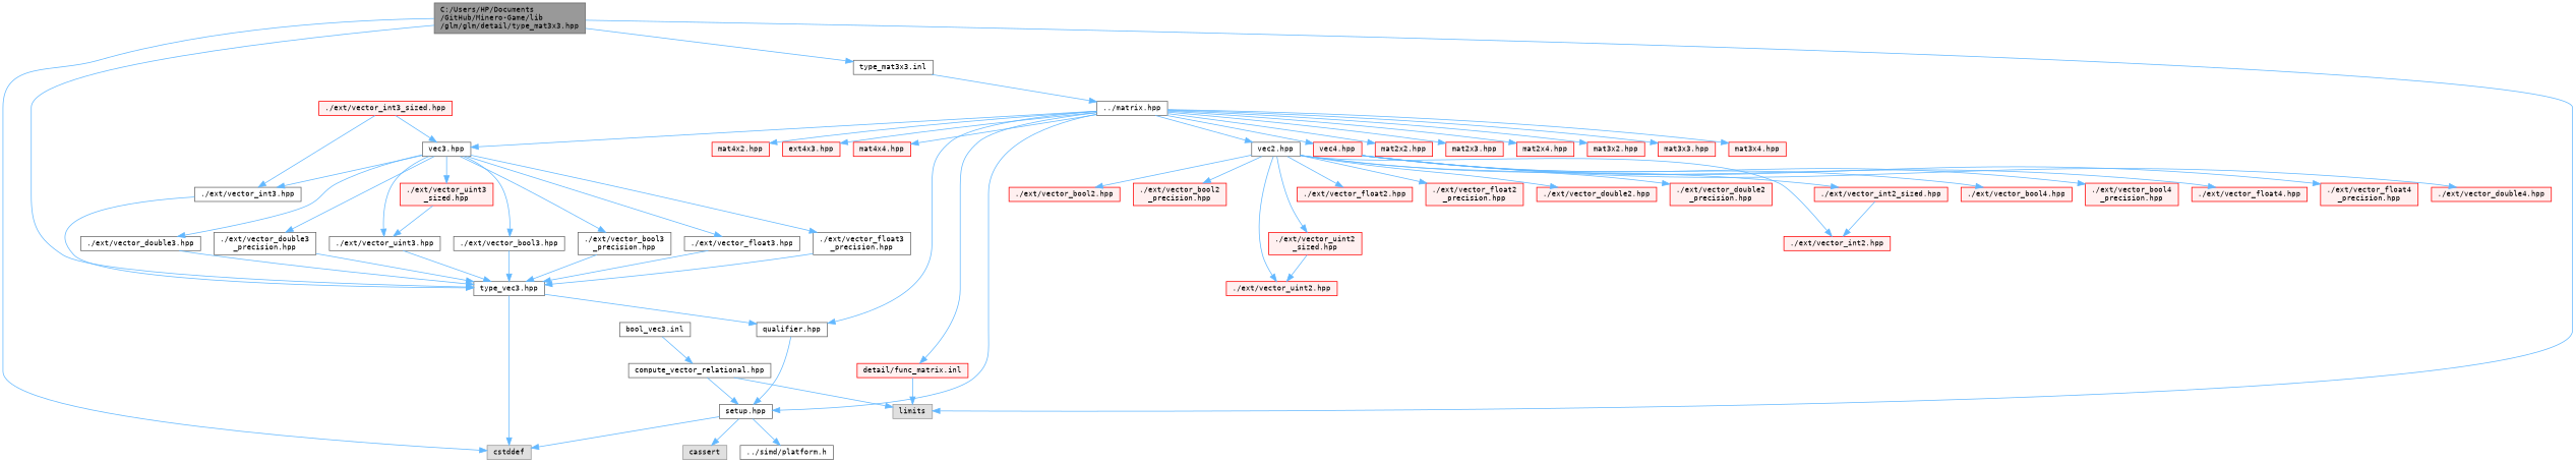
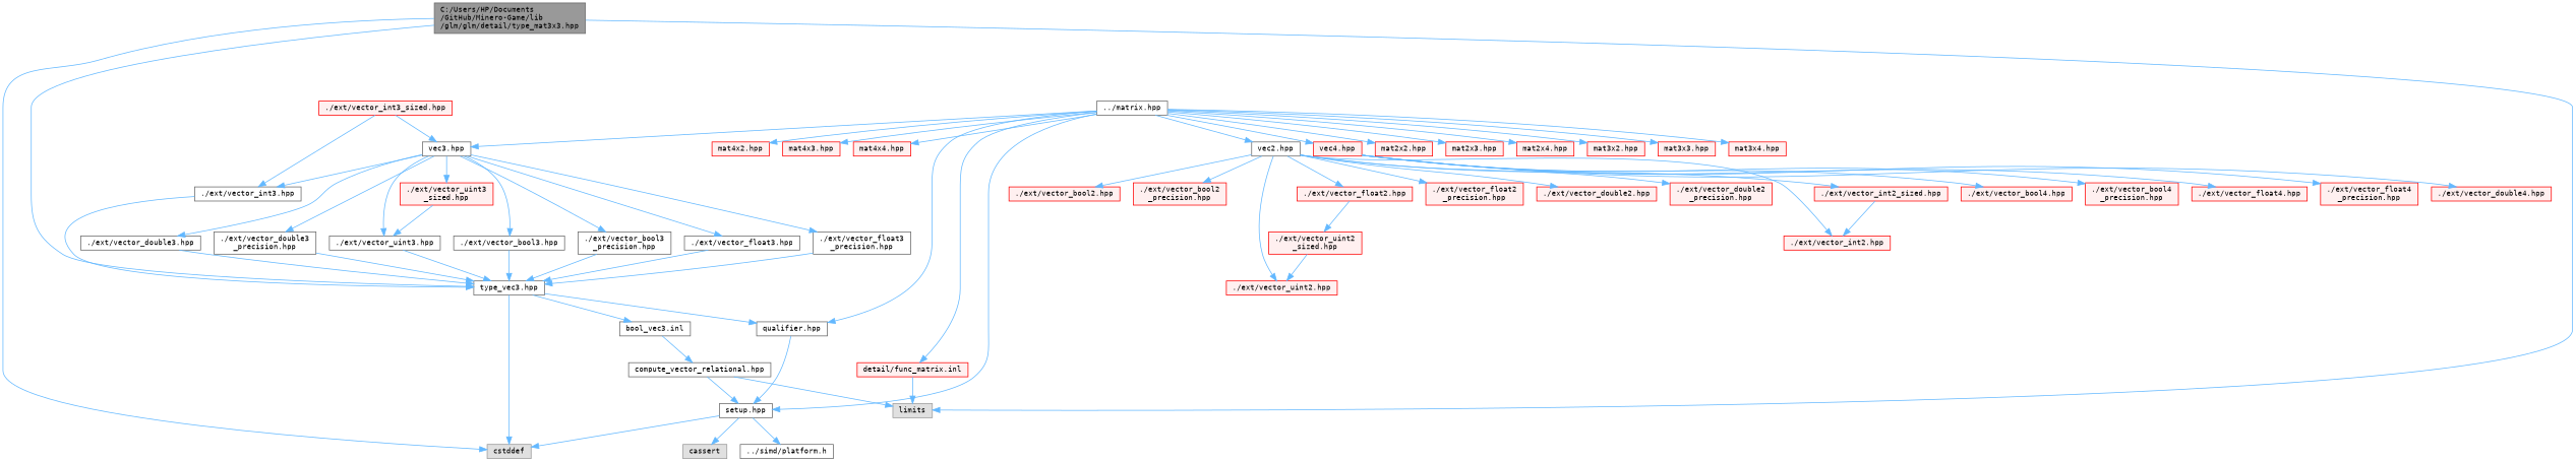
  digraph {
    fontname="DejaVu Sans Mono"
    node [color=red fillcolor="#FFF0F0" fontname="DejaVu Sans Mono" fontsize=10 shape=box style=filled]
    edge [color=steelblue1 fontname="DejaVu Sans Mono" fontsize=10 labelfontname=Helvetica labelfontsize=10 style=solid]
    n1 [color=gray40 fillcolor=grey60 fontcolor=black height=0.2 label="C:/Users/HP/Documents\l/GitHub/Minero-Game/lib\l/glm/glm/detail/type_mat3x3.hpp" width=0.4]
    n2 [color=grey40 fillcolor=white height=0.2 label="type_vec3.hpp" width=0.4]
    n3 [color=grey60 fillcolor="#E0E0E0" height=0.2 label=cstddef width=0.4]
    n4 [color=grey60 fillcolor="#E0E0E0" height=0.2 label=limits width=0.4]
-   n5 [color=grey40 fillcolor=white height=0.2 label="type_mat3x3.inl" width=0.4]
    n6 [color=grey40 fillcolor=white height=0.2 label="qualifier.hpp" width=0.4]
    n7 [color=grey40 fillcolor=white height=0.2 label="bool_vec3.inl" width=0.4]
    n8 [color=grey40 fillcolor=white height=0.2 label="../matrix.hpp" width=0.4]
    n9 [color=grey40 fillcolor=white height=0.2 label="setup.hpp" width=0.4]
    n10 [color=grey40 fillcolor=white height=0.2 label="compute_vector_relational.hpp" width=0.4]
    n11 [color=grey60 fillcolor="#E0E0E0" height=0.2 label=cassert width=0.4]
    n12 [color=grey40 fillcolor=white height=0.2 label="../simd/platform.h" width=0.4]
    n13 [color=grey40 fillcolor=white height=0.2 label="vec2.hpp" width=0.4]
    n14 [color=grey40 fillcolor=white height=0.2 label="vec3.hpp" width=0.4]
    n15 [height=0.2 label="vec4.hpp" width=0.4]
    n16 [height=0.2 label="mat2x2.hpp" width=0.4]
    n17 [height=0.2 label="mat2x3.hpp" width=0.4]
    n18 [height=0.2 label="mat2x4.hpp" width=0.4]
    n19 [height=0.2 label="mat3x2.hpp" width=0.4]
    n20 [height=0.2 label="mat3x3.hpp" width=0.4]
    n21 [height=0.2 label="mat3x4.hpp" width=0.4]
    n22 [height=0.2 label="mat4x2.hpp" width=0.4]
-   n23 [height=0.2 label="ext4x3.hpp" width=0.4]
+   n23 [height=0.2 label="mat4x3.hpp" width=0.4]
    n24 [height=0.2 label="mat4x4.hpp" width=0.4]
    n25 [height=0.2 label="detail/func_matrix.inl" width=0.4]
    n26 [height=0.2 label="./ext/vector_bool2.hpp" width=0.4]
    n27 [height=0.2 label="./ext/vector_bool2\l_precision.hpp" width=0.4]
    n28 [height=0.2 label="./ext/vector_float2.hpp" width=0.4]
    n29 [height=0.2 label="./ext/vector_float2\l_precision.hpp" width=0.4]
    n30 [height=0.2 label="./ext/vector_double2.hpp" width=0.4]
    n31 [height=0.2 label="./ext/vector_double2\l_precision.hpp" width=0.4]
    n32 [height=0.2 label="./ext/vector_int2.hpp" width=0.4]
    n33 [height=0.2 label="./ext/vector_int2_sized.hpp" width=0.4]
    n34 [height=0.2 label="./ext/vector_uint2.hpp" width=0.4]
    n35 [height=0.2 label="./ext/vector_uint2\l_sized.hpp" width=0.4]
    n36 [color=grey40 fillcolor=white height=0.2 label="./ext/vector_bool3.hpp" width=0.4]
    n37 [color=grey40 fillcolor=white height=0.2 label="./ext/vector_bool3\l_precision.hpp" width=0.4]
    n38 [color=grey40 fillcolor=white height=0.2 label="./ext/vector_float3.hpp" width=0.4]
    n39 [color=grey40 fillcolor=white height=0.2 label="./ext/vector_float3\l_precision.hpp" width=0.4]
    n40 [color=grey40 fillcolor=white height=0.2 label="./ext/vector_double3.hpp" width=0.4]
    n41 [color=grey40 fillcolor=white height=0.2 label="./ext/vector_double3\l_precision.hpp" width=0.4]
    n42 [color=grey40 fillcolor=white height=0.2 label="./ext/vector_int3.hpp" width=0.4]
    n43 [color=grey40 fillcolor=white height=0.2 label="./ext/vector_uint3.hpp" width=0.4]
    n44 [height=0.2 label="./ext/vector_uint3\l_sized.hpp" width=0.4]
    n45 [height=0.2 label="./ext/vector_bool4.hpp" width=0.4]
    n46 [height=0.2 label="./ext/vector_bool4\l_precision.hpp" width=0.4]
    n47 [height=0.2 label="./ext/vector_float4.hpp" width=0.4]
    n48 [height=0.2 label="./ext/vector_float4\l_precision.hpp" width=0.4]
    n49 [height=0.2 label="./ext/vector_double4.hpp" width=0.4]
    n50 [height=0.2 label="./ext/vector_int3_sized.hpp" width=0.4]
    n1 -> n2
    n1 -> n3
    n1 -> n4
-   n1 -> n5
    n2 -> n3
    n2 -> n6
-   n5 -> n8
+   n2 -> n7
    n6 -> n9
    n7 -> n10
    n8 -> n6
    n8 -> n9
    n8 -> n13
    n8 -> n14
    n8 -> n15
    n8 -> n16
    n8 -> n17
    n8 -> n18
    n8 -> n19
    n8 -> n20
    n8 -> n21
    n8 -> n22
    n8 -> n23
    n8 -> n24
    n8 -> n25
    n9 -> n3
    n9 -> n11
    n9 -> n12
    n10 -> n4
    n10 -> n9
    n13 -> n26
    n13 -> n27
    n13 -> n28
    n13 -> n29
    n13 -> n30
    n13 -> n31
    n13 -> n32
    n13 -> n33
    n13 -> n34
-   n13 -> n35
+   n28 -> n35
    n14 -> n36
    n14 -> n37
    n14 -> n38
    n14 -> n39
    n14 -> n40
    n14 -> n41
    n14 -> n42
    n14 -> n43
    n14 -> n44
    n15 -> n45
    n15 -> n46
    n15 -> n47
    n15 -> n48
    n15 -> n49
    n25 -> n4
    n33 -> n32
    n35 -> n34
    n36 -> n2
    n37 -> n2
    n38 -> n2
    n39 -> n2
    n40 -> n2
    n41 -> n2
    n42 -> n2
    n43 -> n2
    n44 -> n43
    n50 -> n14
    n50 -> n42
  }
